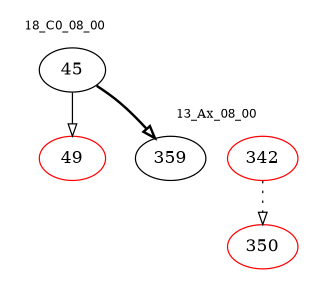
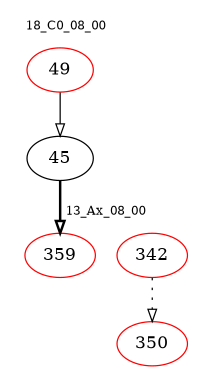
  digraph {
    node [color=red]
    edge [arrowhead=onormal color=black]
    n1 [label=342]
-   n2 [color=black label=359]
+   n2 [label=359]
    n3 [label=350]
    n4 [label=49]
    n5 [color=black label=45]
    subgraph cluster_1 {
      color=white
      fontsize=10
      label="13_Ax_08_00"
      n1
      n2
      n3
    }
    subgraph cluster_2 {
      color=white
      fontsize=10
      label="18_C0_08_00"
      n4
      n5
    }
    n1 -> n3 [style=dotted]
-   n5 -> n4 [style=solid]
+   n4 -> n5 [style=solid]
    n5 -> n2 [style=bold]
  }
